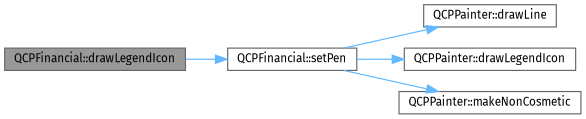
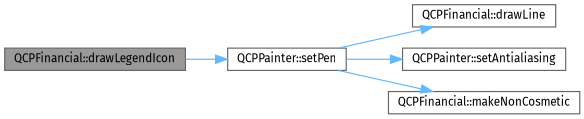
  digraph {
    fontname="Fira Sans"
    rankdir=LR
    node [color=grey40 fillcolor=white fontname="Fira Sans" fontsize=10 shape=box style=filled]
    edge [color=steelblue1 fontname="Fira Sans" fontsize=10 labelfontname=Helvetica labelfontsize=10 style=solid]
    n1 [color=gray40 fillcolor=grey60 fontcolor=black height=0.2 label="QCPFinancial::drawLegendIcon" width=0.4]
-   n2 [height=0.2 label="QCPFinancial::setPen" width=0.4]
-   n3 [height=0.2 label="QCPPainter::drawLine" width=0.4]
-   n4 [height=0.2 label="QCPPainter::drawLegendIcon" width=0.4]
-   n5 [height=0.2 label="QCPPainter::makeNonCosmetic" width=0.4]
+   n2 [height=0.2 label="QCPPainter::setPen" width=0.4]
+   n3 [height=0.2 label="QCPFinancial::drawLine" width=0.4]
+   n4 [height=0.2 label="QCPPainter::setAntialiasing" width=0.4]
+   n5 [height=0.2 label="QCPFinancial::makeNonCosmetic" width=0.4]
    n1 -> n2
    n2 -> n3
    n2 -> n4
    n2 -> n5
  }
